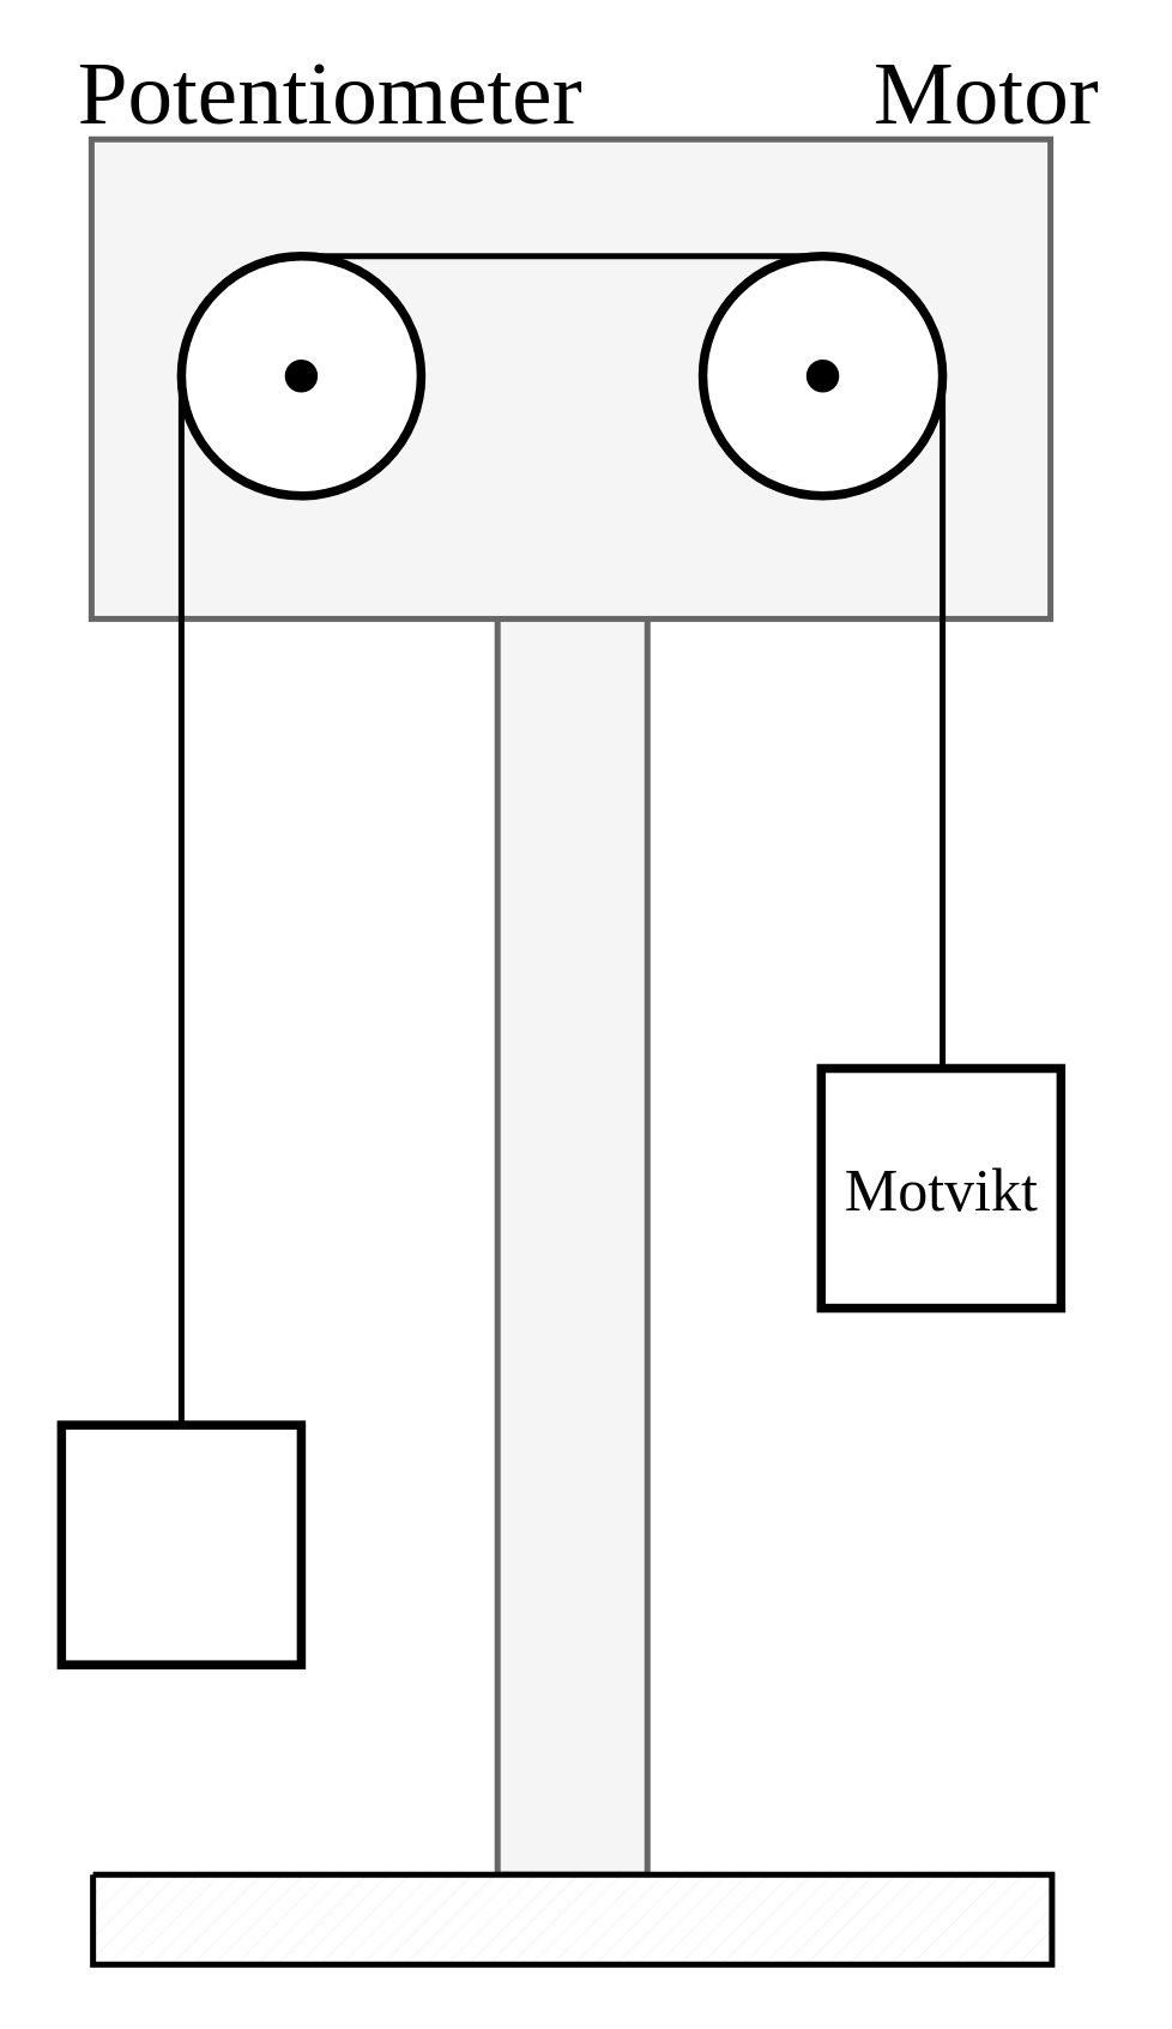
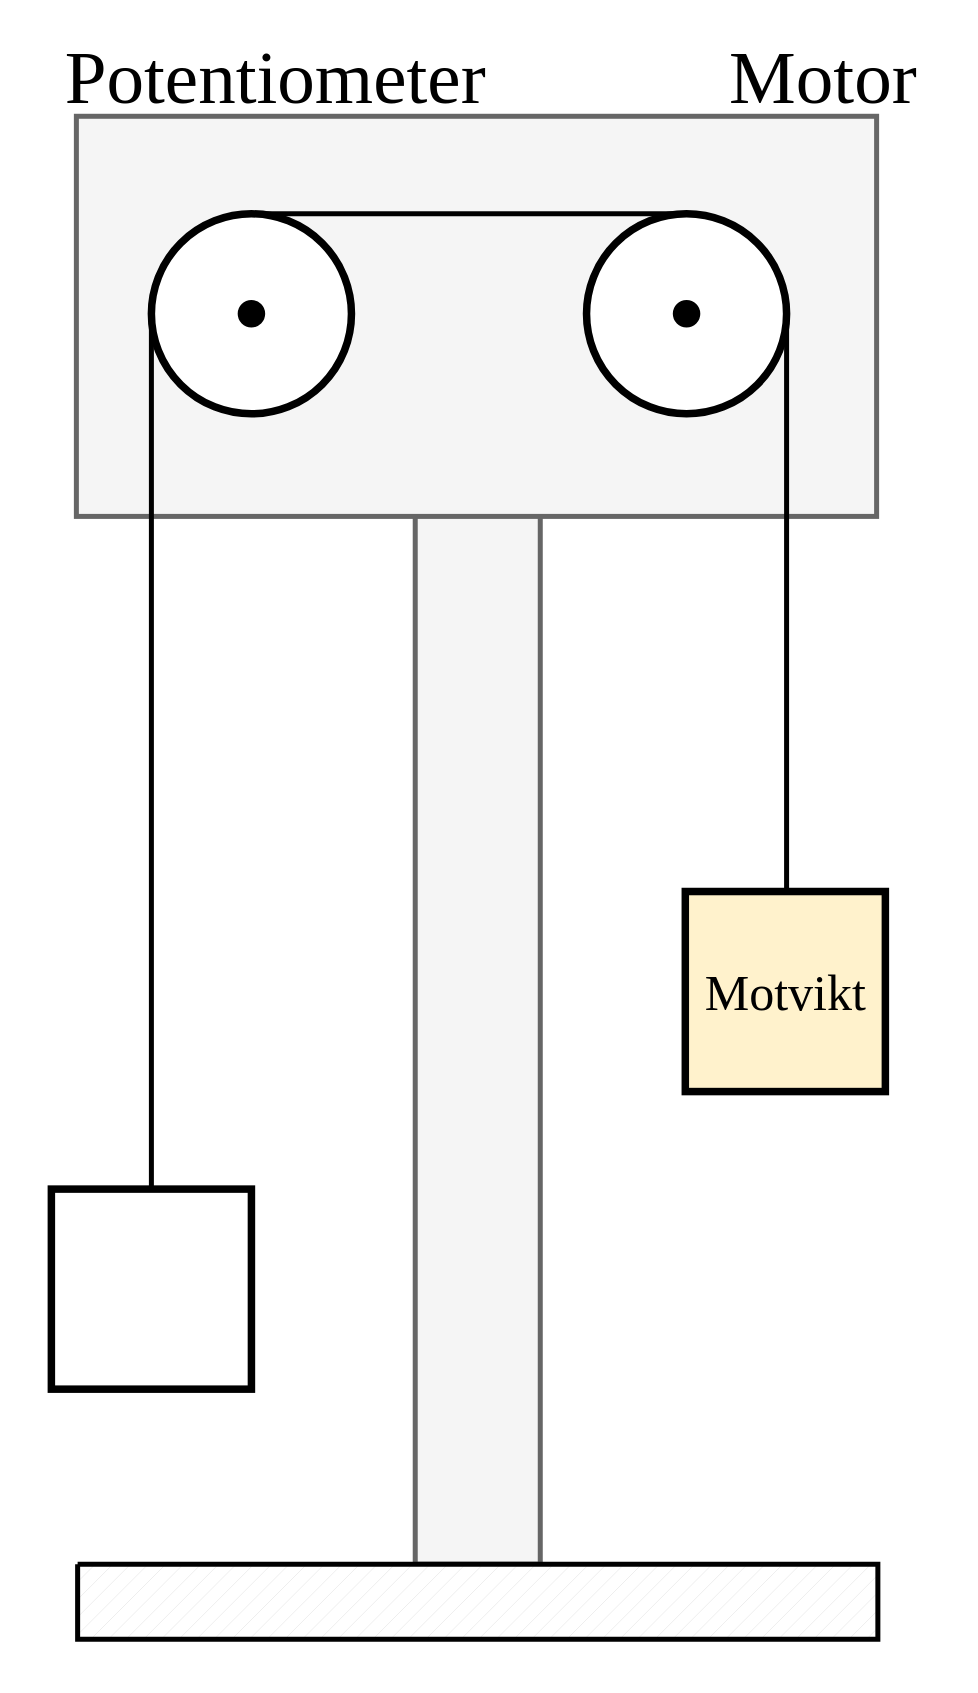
  <mxCell id="0" />
  <mxCell id="1" parent="0" />
  <mxCell id="2" value="" style="rounded=0;whiteSpace=wrap;html=1;fontFamily=CMU Serif;strokeWidth=2;fillColor=#f5f5f5;strokeColor=#666666;fontColor=#333333;" parent="1" vertex="1"><mxGeometry x="165.5" y="195" width="50" height="430" as="geometry" /></mxCell>
  <mxCell id="3" value="" style="rounded=0;whiteSpace=wrap;html=1;fontFamily=CMU Serif;strokeWidth=2;fillColor=#f5f5f5;strokeColor=#666666;fontColor=#333333;" parent="1" vertex="1"><mxGeometry x="30" y="46" width="320" height="160" as="geometry" /></mxCell>
  <mxCell id="4" value="" style="whiteSpace=wrap;html=1;aspect=fixed;strokeWidth=3;fontFamily=CMU Serif;fontStyle=0" parent="1" vertex="1"><mxGeometry x="20" y="475" width="80" height="80" as="geometry" /></mxCell>
  <mxCell id="5" value="" style="endArrow=none;html=1;exitX=0.5;exitY=0;exitDx=0;exitDy=0;strokeWidth=2;fontFamily=CMU Serif;fontStyle=0" parent="1" source="4" edge="1"><mxGeometry width="50" height="50" relative="1" as="geometry"><mxPoint y="385" as="sourcePoint" x="-10" /><mxPoint x="60" y="125" as="targetPoint" /></mxGeometry></mxCell>
  <mxCell id="6" value="" style="ellipse;whiteSpace=wrap;html=1;aspect=fixed;rounded=0;sketch=0;strokeWidth=3;fontFamily=CMU Serif;fontStyle=0" parent="1" vertex="1"><mxGeometry x="60" y="85" width="80" height="80" as="geometry" /></mxCell>
  <mxCell id="7" value="" style="endArrow=none;html=1;strokeWidth=2;fontFamily=CMU Serif;fontStyle=0;entryX=0.5;entryY=0;entryDx=0;entryDy=0;" parent="1" target="11" edge="1"><mxGeometry width="50" height="50" relative="1" as="geometry"><mxPoint x="101" y="85" as="sourcePoint" /><mxPoint x="267.59" y="85" as="targetPoint" /></mxGeometry></mxCell>
  <mxCell id="8" value="" style="ellipse;whiteSpace=wrap;html=1;aspect=fixed;rounded=0;sketch=0;fillColor=#000000;fontFamily=CMU Serif;fontStyle=0" parent="1" vertex="1"><mxGeometry x="95" y="120" width="10" height="10" as="geometry" /></mxCell>
  <mxCell id="9" value="&lt;span style=&quot;font-size: 30px&quot;&gt;Motor&lt;/span&gt;" style="text;html=1;strokeColor=none;fillColor=none;align=center;verticalAlign=middle;whiteSpace=wrap;rounded=0;sketch=0;fontFamily=CMU Serif;fontStyle=0" parent="1" vertex="1"><mxGeometry x="289" y="20" width="80" height="20" as="geometry" /></mxCell>
  <mxCell id="10" value="&lt;span style=&quot;font-size: 30px&quot;&gt;Potentiometer&lt;/span&gt;" style="text;html=1;strokeColor=none;fillColor=none;align=center;verticalAlign=middle;whiteSpace=wrap;rounded=0;sketch=0;fontFamily=CMU Serif;fontStyle=0" parent="1" vertex="1"><mxGeometry x="70" y="20" width="80" height="20" as="geometry" /></mxCell>
  <mxCell id="11" value="" style="ellipse;whiteSpace=wrap;html=1;aspect=fixed;rounded=0;sketch=0;strokeWidth=3;fontFamily=CMU Serif;fontStyle=0" parent="1" vertex="1"><mxGeometry x="234" y="85" width="80" height="80" as="geometry" /></mxCell>
  <mxCell id="12" value="" style="endArrow=none;html=1;strokeWidth=2;fontFamily=CMU Serif;fontStyle=0" parent="1" edge="1"><mxGeometry width="50" height="50" relative="1" as="geometry"><mxPoint x="314" y="356" as="sourcePoint" /><mxPoint x="314" y="130" as="targetPoint" /></mxGeometry></mxCell>
- <mxCell id="13" value="&lt;font style=&quot;font-size: 20px&quot;&gt;Motvikt&lt;/font&gt;" style="whiteSpace=wrap;html=1;aspect=fixed;strokeWidth=3;fontFamily=CMU Serif;fontStyle=0" parent="1" vertex="1"><mxGeometry x="273.5" y="356" width="80" height="80" as="geometry" /></mxCell>
+ <mxCell id="13" value="&lt;font style=&quot;font-size: 20px&quot;&gt;Motvikt&lt;/font&gt;" style="whiteSpace=wrap;html=1;aspect=fixed;strokeWidth=3;fontFamily=CMU Serif;fontStyle=0;fillColor=#fff2cc;" parent="1" vertex="1"><mxGeometry x="273.5" y="356" width="80" height="80" as="geometry" /></mxCell>
  <mxCell id="14" value="" style="ellipse;whiteSpace=wrap;html=1;aspect=fixed;rounded=0;sketch=0;fillColor=#000000;fontFamily=CMU Serif;fontStyle=0" parent="1" vertex="1"><mxGeometry x="269" y="120" width="10" height="10" as="geometry" /></mxCell>
  <mxCell id="15" value="" style="verticalLabelPosition=bottom;verticalAlign=top;html=1;shape=mxgraph.basic.patternFillRect;fillStyle=diag;step=5;fillStrokeWidth=0.2;fillStrokeColor=#dddddd;strokeWidth=2;fontFamily=CMU Serif;perimeterSpacing=0;" parent="1" vertex="1"><mxGeometry x="30.5" y="625" width="320" height="30" as="geometry" /></mxCell>
